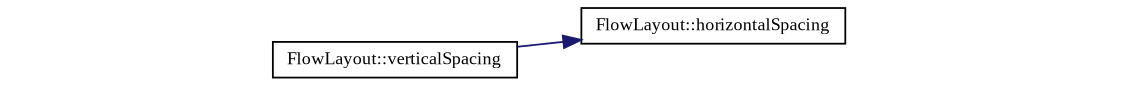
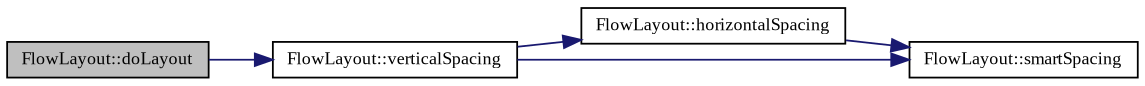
  digraph {
    fontname="Liberation Serif"
    rankdir=LR
    node [color=black fillcolor=white fontname="Liberation Serif" fontsize=10 shape=record style=filled]
    edge [color=midnightblue fontname="Liberation Serif" fontsize=10 labelfontname=Helvetica labelfontsize=10 style=solid]
+   n1 [fillcolor=grey75 fontcolor=black height=0.2 label="FlowLayout::doLayout" width=0.4]
    n2 [height=0.2 label="FlowLayout::verticalSpacing" width=0.4]
    n3 [height=0.2 label="FlowLayout::horizontalSpacing" width=0.4]
+   n4 [height=0.2 label="FlowLayout::smartSpacing" width=0.4]
+   n1 -> n2
    n2 -> n3
+   n2 -> n4
+   n3 -> n4
  }
